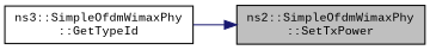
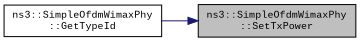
  digraph {
    rankdir=RL
    fontname="Liberation Mono"
    node [color=black fontname="Liberation Mono" fontsize=10 shape=record style=filled]
-   n1 [fillcolor=grey75 fontcolor=black height=0.2 label="ns2::SimpleOfdmWimaxPhy\l::SetTxPower" width=0.4]
+   n1 [fillcolor=grey75 fontcolor=black height=0.2 label="ns3::SimpleOfdmWimaxPhy\l::SetTxPower" width=0.4]
    n2 [fillcolor=white height=0.2 label="ns3::SimpleOfdmWimaxPhy\l::GetTypeId" width=0.4]
    n1 -> n2 [color=midnightblue dir=back fontname="Liberation Mono" fontsize=10 labelfontname=Helvetica labelfontsize=10 style=solid]
  }
